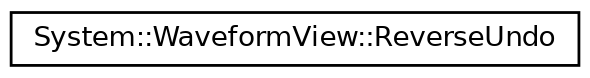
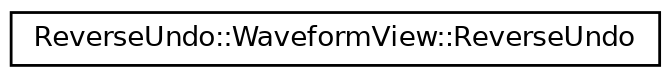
  digraph {
    rankdir=LR
-   n1 [color=black fillcolor=white fontname=Helvetica fontsize=10 height=0.2 label="System::WaveformView::ReverseUndo" shape=record style=filled width=0.4]
+   n1 [color=black fillcolor=white fontname=Helvetica fontsize=10 height=0.2 label="ReverseUndo::WaveformView::ReverseUndo" shape=record style=filled width=0.4]
  }
